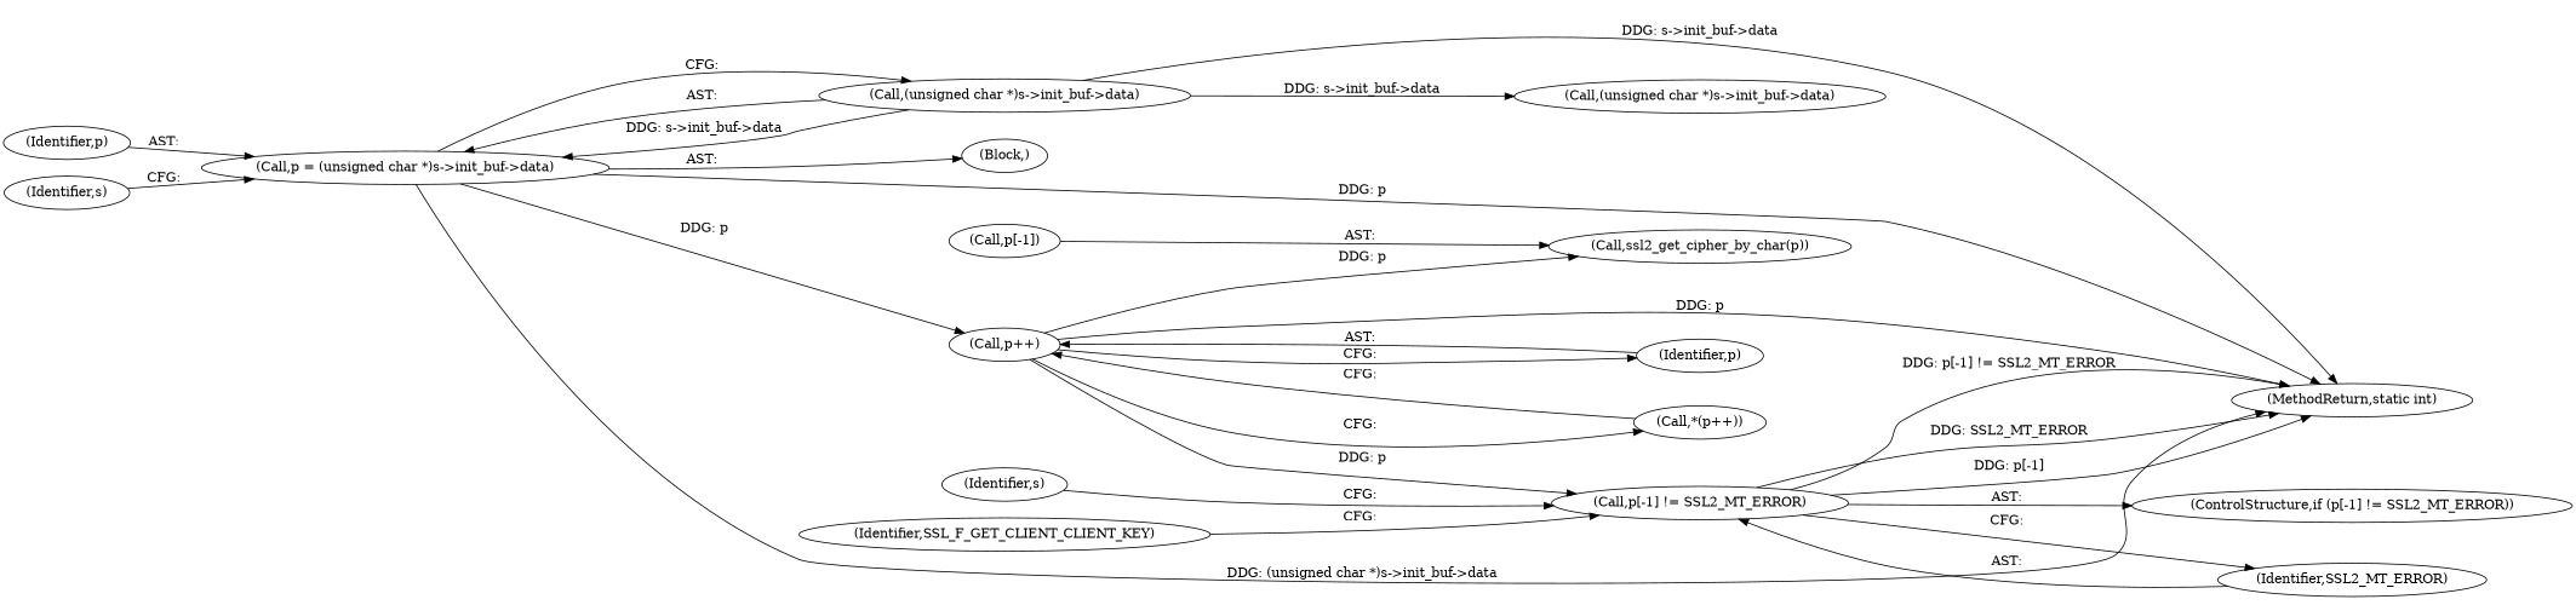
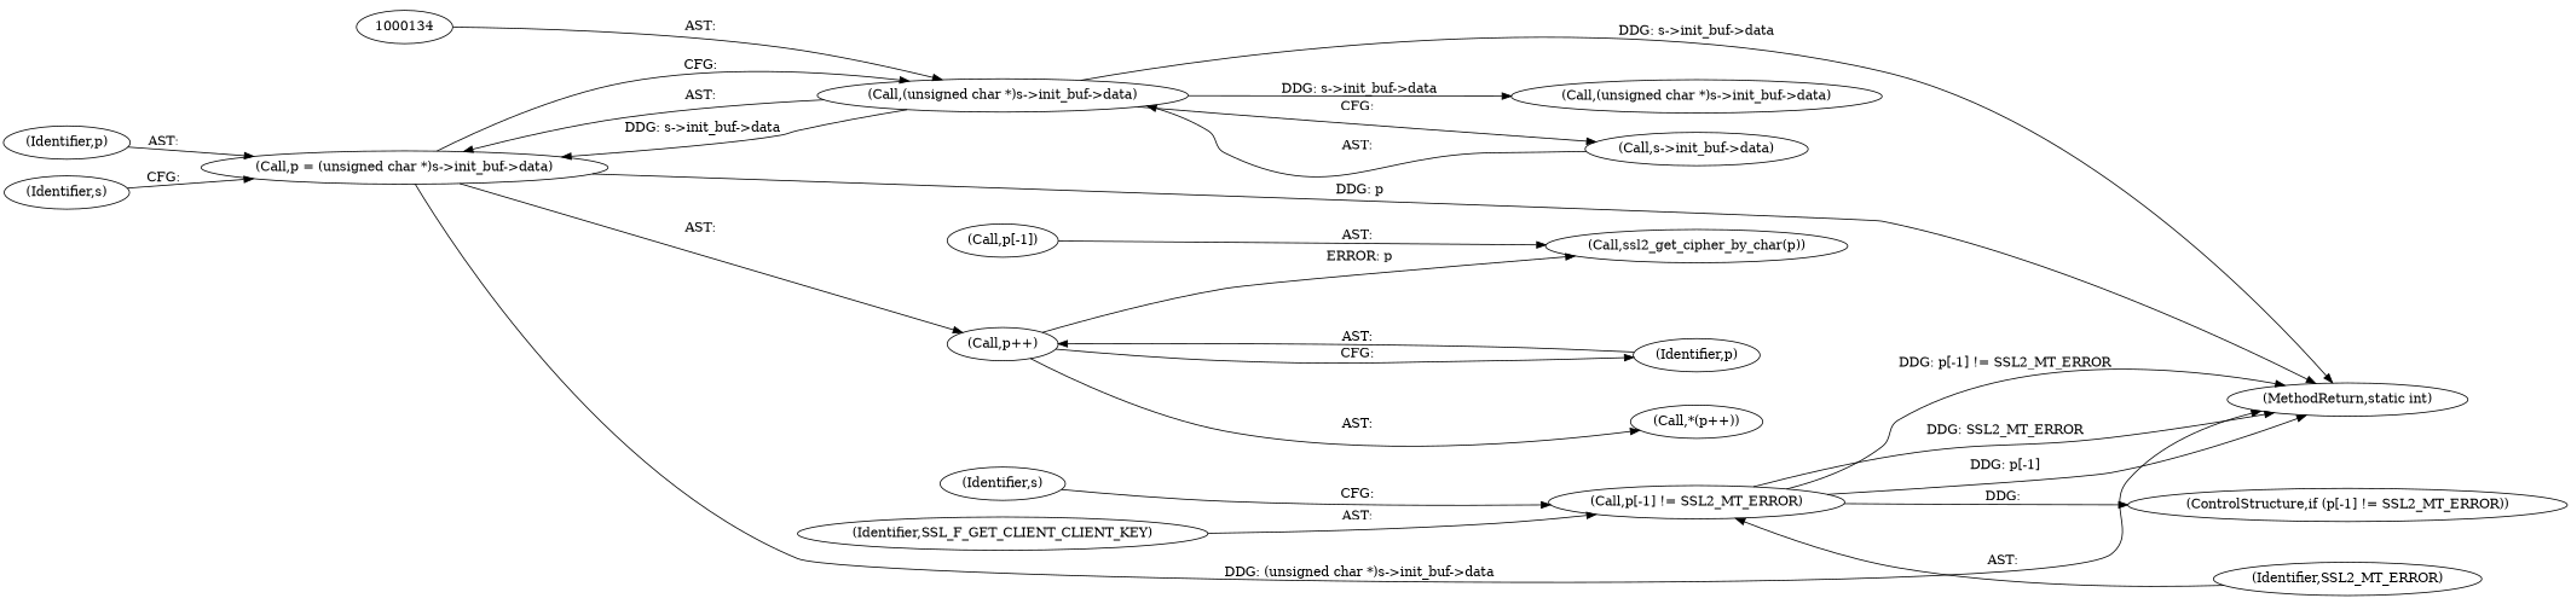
  digraph {
    rankdir=LR
    n1 [label="(Call,p[-1] != SSL2_MT_ERROR)"]
    n2 [label="(MethodReturn,static int)"]
    n3 [label="(ControlStructure,if (p[-1] != SSL2_MT_ERROR))"]
    n4 [label="(Identifier,SSL2_MT_ERROR)"]
    n5 [label="(Call,p++)"]
    n6 [label="(Call,*(p++))"]
    n7 [label="(Identifier,p)"]
    n8 [label="(Call,ssl2_get_cipher_by_char(p))"]
    n9 [label="(Call,p = (unsigned char *)s->init_buf->data)"]
    n10 [label="(Call,(unsigned char *)s->init_buf->data)"]
-   n11 [label="(Block,)"]
    n12 [label="(Call,(unsigned char *)s->init_buf->data)"]
+   n13 [label="(Call,s->init_buf->data)"]
    n14 [label="(Identifier,SSL_F_GET_CLIENT_CLIENT_KEY)"]
    n15 [label="(Identifier,s)"]
    n16 [label="(Identifier,p)"]
    n17 [label="(Identifier,s)"]
    n18 [label="(Call,p[-1])"]
+   1000134
    n1 -> n2 [label="DDG: p[-1] != SSL2_MT_ERROR"]
    n1 -> n2 [label="DDG: SSL2_MT_ERROR"]
    n1 -> n2 [label="DDG: p[-1]"]
-   n1 -> n3 [label="AST: "]
-   n1 -> n4 [label="CFG: "]
+   n1 -> n3 [label="DDG: "]
    n4 -> n1 [label="AST: "]
-   n5 -> n1 [label="DDG: p"]
-   n5 -> n2 [label="DDG: p"]
-   n5 -> n6 [label="CFG: "]
+   n5 -> n6 [label="AST: "]
    n5 -> n7 [label="CFG: "]
-   n5 -> n8 [label="DDG: p"]
-   n6 -> n5 [label="CFG: "]
+   n5 -> n8 [label="ERROR: p"]
    n7 -> n5 [label="AST: "]
    n9 -> n2 [label="DDG: p"]
    n9 -> n2 [label="DDG: (unsigned char *)s->init_buf->data"]
-   n9 -> n5 [label="DDG: p"]
+   n9 -> n5 [label="AST: "]
    n9 -> n10 [label="CFG: "]
-   n9 -> n11 [label="AST: "]
    n10 -> n2 [label="DDG: s->init_buf->data"]
    n10 -> n9 [label="AST: "]
    n10 -> n9 [label="DDG: s->init_buf->data"]
    n10 -> n12 [label="DDG: s->init_buf->data"]
-   n14 -> n1 [label="CFG: "]
+   n10 -> n13 [label="CFG: "]
+   n13 -> n10 [label="AST: "]
+   n14 -> n1 [label="AST: "]
    n15 -> n1 [label="CFG: "]
    n16 -> n9 [label="AST: "]
    n17 -> n9 [label="CFG: "]
    n18 -> n8 [label="AST: "]
+   1000134 -> n10 [label="AST: "]
  }
